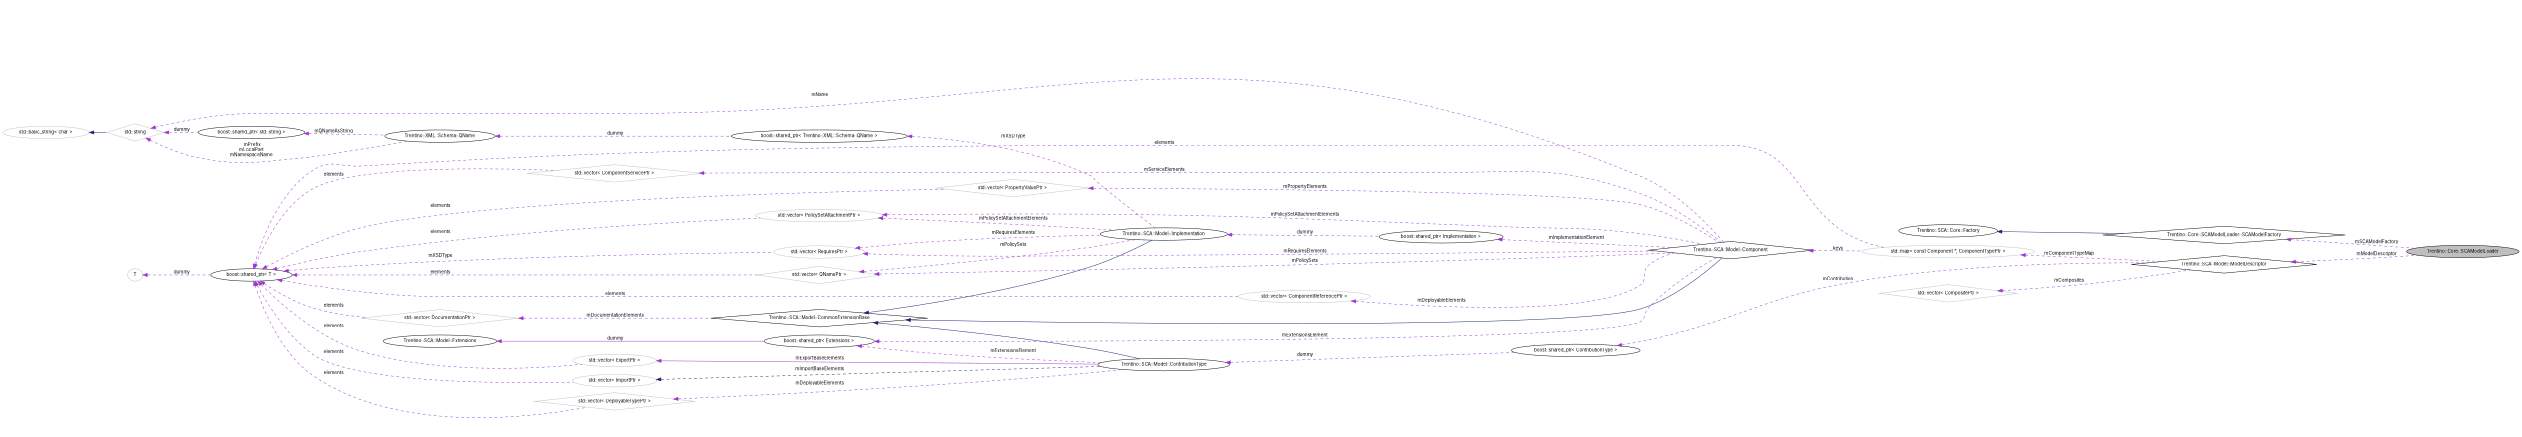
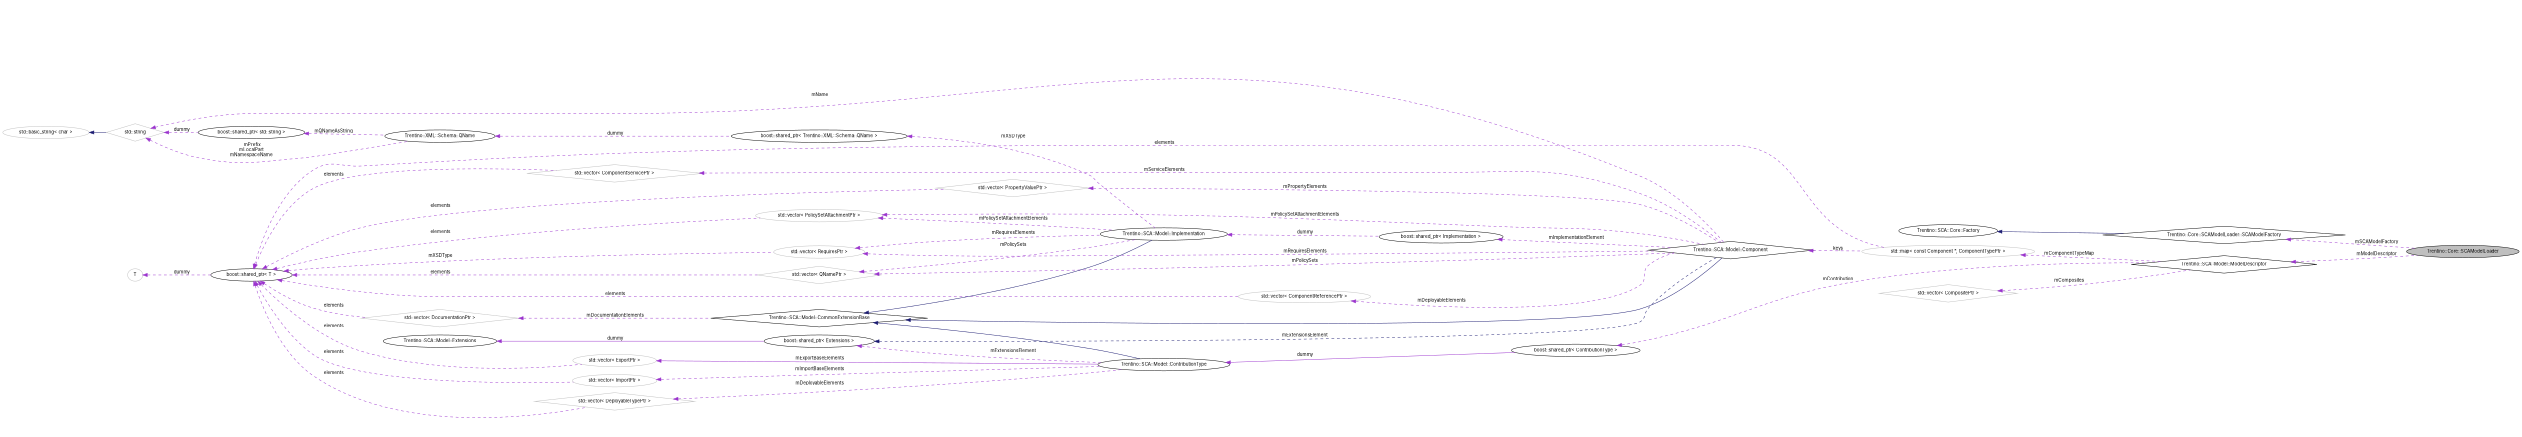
  digraph {
    fontname=Inter
    rankdir=LR
    node [color=black fillcolor=white fontname=Inter fontsize=10 shape=ellipse style=filled]
    edge [color=darkorchid3 dir=back fontname=Inter fontsize=10 labelfontname=Helvetica labelfontsize=10 style=dashed]
    n1 [fillcolor=grey75 fontcolor=black height=0.2 label="Trentino::Core::SCAModelLoader" width=0.4]
    n2 [height=0.2 label="Trentino::Core::SCAModelLoader::SCAModelFactory" shape=diamond width=0.4]
    n3 [height=0.2 label="Trentino::SCA::Core::Factory" width=0.4]
    n4 [height=0.2 label="Trentino::SCA::Model::ModelDescriptor" shape=diamond width=0.4]
    n5 [color=grey75 height=0.2 label="std::map\< const Component *, ComponentTypePtr \>" width=0.4]
    n6 [height=0.2 label="boost::shared_ptr\< T \>" width=0.4]
    n7 [color=grey75 height=0.2 label="std::vector\< DocumentationPtr \>" shape=diamond width=0.4]
    n8 [color=grey75 height=0.2 label="std::vector\< ComponentServicePtr \>" shape=diamond width=0.4]
    n9 [color=grey75 height=0.2 label="std::vector\< RequiresPtr \>" width=0.4]
    n10 [color=grey75 height=0.2 label="std::vector\< QNamePtr \>" shape=diamond width=0.4]
    n11 [color=grey75 height=0.2 label="std::vector\< PolicySetAttachmentPtr \>" width=0.4]
    n12 [color=grey75 height=0.2 label="std::vector\< PropertyValuePtr \>" shape=diamond width=0.4]
    n13 [color=grey75 height=0.2 label="std::vector\< ComponentReferencePtr \>" width=0.4]
    n14 [color=grey75 height=0.2 label="std::vector\< ExportPtr \>" width=0.4]
    n15 [color=grey75 height=0.2 label="std::vector\< ImportPtr \>" width=0.4]
    n16 [color=grey75 height=0.2 label="std::vector\< DeployableTypePtr \>" shape=diamond width=0.4]
    n17 [height=0.2 label="Trentino::SCA::Model::CommonExtensionBase" shape=diamond width=0.4]
    n18 [height=0.2 label="Trentino::SCA::Model::Component" shape=diamond width=0.4]
    n19 [height=0.2 label="Trentino::SCA::Model::Implementation" width=0.4]
    n20 [height=0.2 label="Trentino::SCA::Model::ContributionType" width=0.4]
    n21 [color=grey75 height=0.2 label=T width=0.4]
    n22 [height=0.2 label="boost::shared_ptr\< Implementation \>" width=0.4]
    n23 [height=0.2 label="boost::shared_ptr\< ContributionType \>" width=0.4]
    n24 [height=0.2 label="boost::shared_ptr\< Trentino::XML::Schema::QName \>" width=0.4]
    n25 [height=0.2 label="Trentino::XML::Schema::QName" width=0.4]
    n26 [height=0.2 label="boost::shared_ptr\< std::string \>" width=0.4]
    n27 [color=grey75 height=0.2 label="std::string" shape=diamond width=0.4]
    n28 [color=grey75 height=0.2 label="std::basic_string\< char \>" width=0.4]
    n29 [height=0.2 label="boost::shared_ptr\< Extensions \>" width=0.4]
    n30 [height=0.2 label="Trentino::SCA::Model::Extensions" width=0.4]
    n31 [color=grey75 height=0.2 label="std::vector\< CompositePtr \>" shape=diamond width=0.4]
    n2 -> n1 [label=" mSCAModelFactory"]
    n3 -> n2 [color=midnightblue style=solid]
    n4 -> n1 [label=" mModelDescriptor"]
    n5 -> n4 [label=" mComponentTypeMap"]
    n6 -> n5 [label=" elements"]
    n6 -> n7 [label=" elements"]
    n6 -> n8 [label=" elements"]
    n6 -> n9 [label=" mXSDType"]
    n6 -> n10 [label=" elements"]
    n6 -> n11 [label=" elements"]
    n6 -> n12 [label=" elements"]
    n6 -> n13 [label=" elements"]
    n6 -> n14 [label=" elements"]
    n6 -> n15 [label=" elements"]
    n6 -> n16 [label=" elements"]
    n7 -> n17 [label=" mDocumentationElements"]
    n8 -> n18 [label=" mServiceElements"]
    n9 -> n18 [label=" mRequiresElements"]
    n9 -> n19 [label=" mRequiresElements"]
    n10 -> n18 [label=" mPolicySets"]
    n10 -> n19 [label=" mPolicySets"]
    n11 -> n18 [label=" mPolicySetAttachmentElements"]
    n11 -> n19 [label=" mPolicySetAttachmentElements"]
    n12 -> n18 [label=" mPropertyElements"]
    n13 -> n18 [label=" mDeployableElements"]
    n14 -> n20 [label=" mExportBaseElements" style=solid]
-   n15 -> n20 [color=midnightblue label=" mImportBaseElements"]
+   n15 -> n20 [label=" mImportBaseElements"]
    n16 -> n20 [label=" mDeployableElements"]
    n17 -> n18 [color=midnightblue style=solid]
    n17 -> n19 [color=midnightblue style=solid]
    n17 -> n20 [color=midnightblue style=solid]
    n18 -> n5 [label=" keys"]
    n19 -> n22 [label=" dummy"]
-   n20 -> n23 [label=" dummy"]
+   n20 -> n23 [label=" dummy" style=solid]
    n21 -> n6 [label=" dummy"]
    n22 -> n18 [label=" mImplementationElement"]
    n23 -> n4 [label=" mContribution"]
    n24 -> n19 [label=" mXSDType"]
    n25 -> n24 [label=" dummy"]
    n26 -> n25 [label=" mQNameAsString"]
    n27 -> n18 [label=" mName"]
    n27 -> n25 [label=" mPrefix\nmLocalPart\nmNamespaceName"]
    n27 -> n26 [label=" dummy"]
    n28 -> n27 [color=midnightblue style=solid]
-   n29 -> n18 [label=" mExtensionsElement"]
+   n29 -> n18 [color=midnightblue label=" mExtensionsElement"]
    n29 -> n20 [label=" mExtensionsElement"]
    n30 -> n29 [label=" dummy" style=solid]
    n31 -> n4 [label=" mComposites"]
  }
